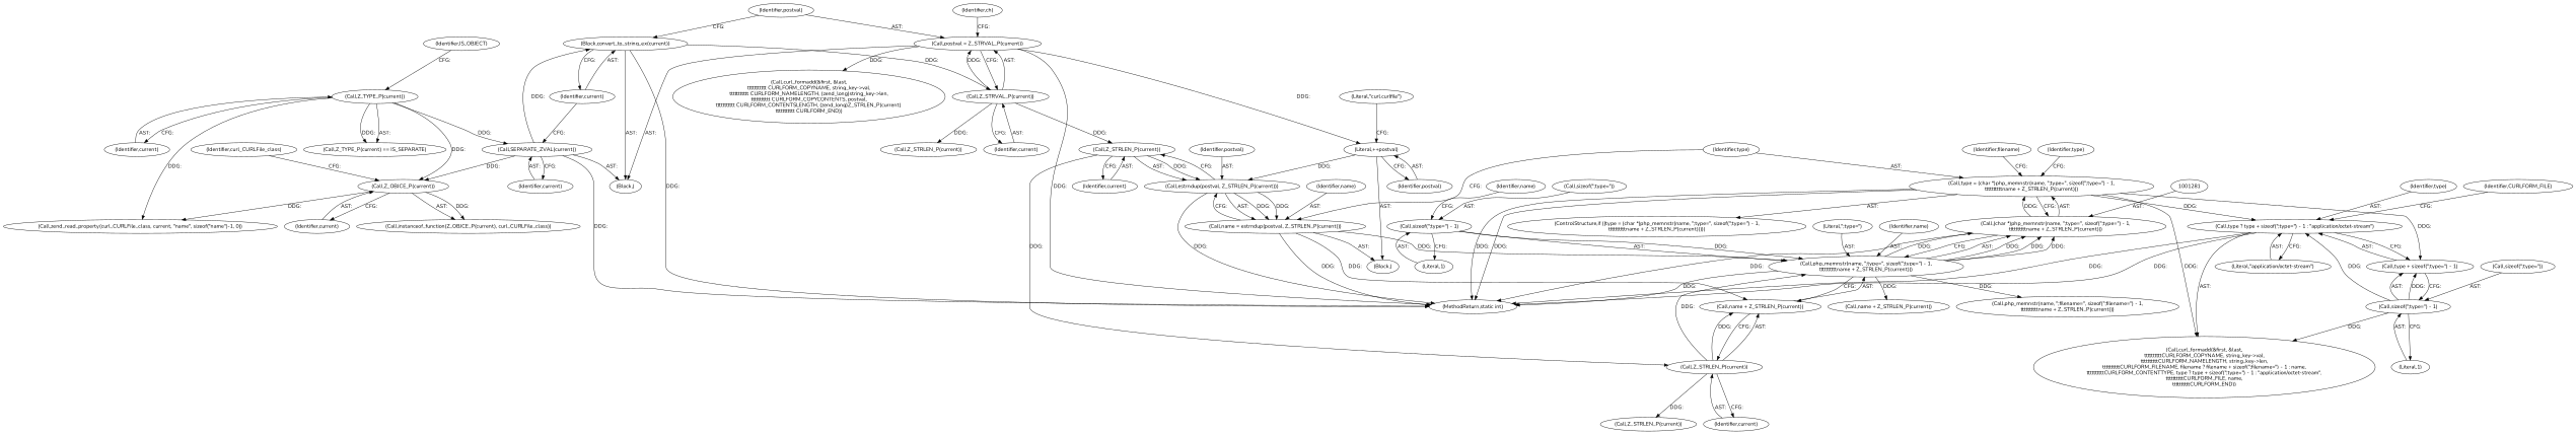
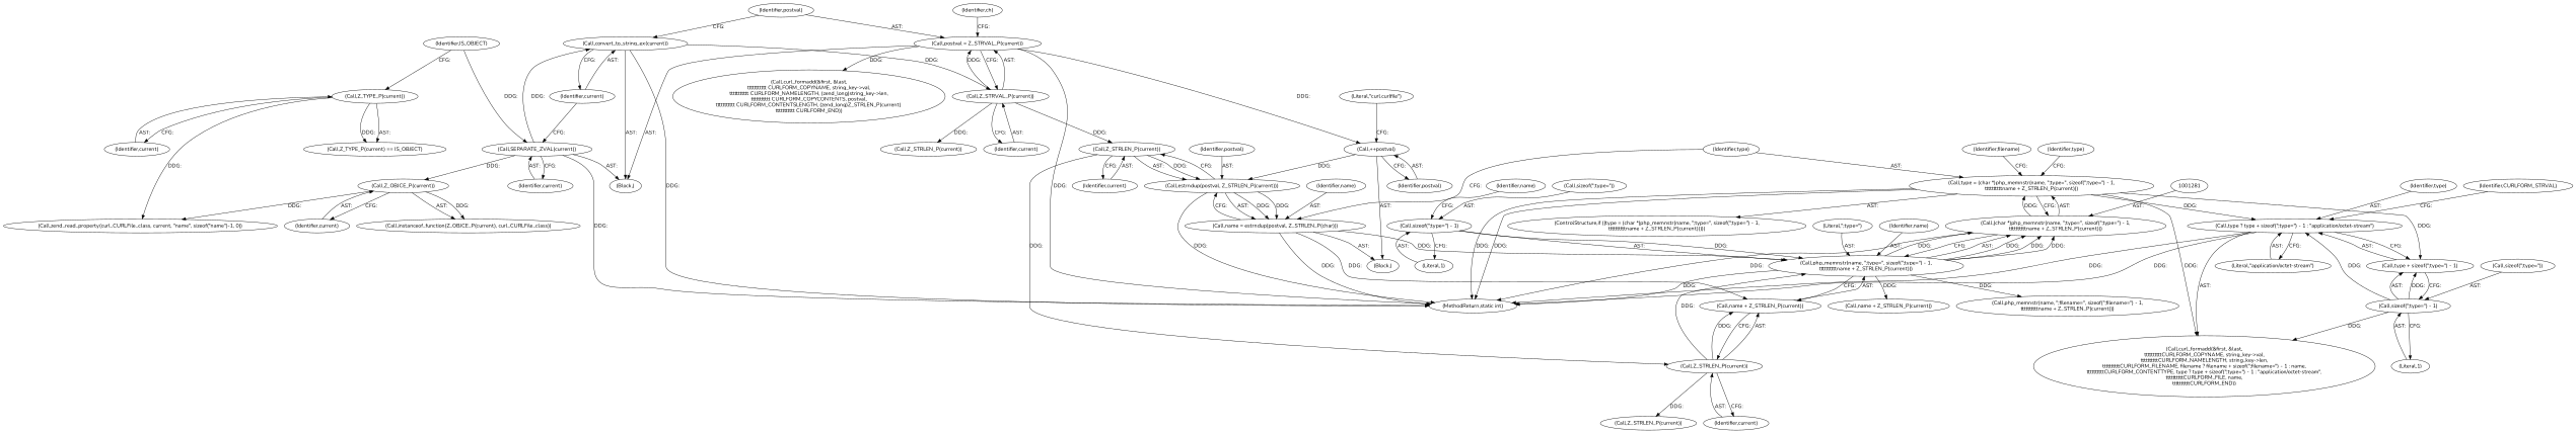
  digraph {
    fontname=Nunito
    node [fontname=Nunito]
    edge [fontname=Nunito]
    n1 [label="(Call,type ? type + sizeof(\";type=\") - 1 : \"application/octet-stream\")"]
    n2 [label="(Call,type + sizeof(\";type=\") - 1)"]
    n3 [label="(MethodReturn,static int)"]
    n4 [label="(Call,curl_formadd(&first, &last,\n\t\t\t\t\t\t\t\t\t\tCURLFORM_COPYNAME, string_key->val,\n\t\t\t\t\t\t\t\t\t\tCURLFORM_NAMELENGTH, string_key->len,\n\t\t\t\t\t\t\t\t\t\tCURLFORM_FILENAME, filename ? filename + sizeof(\";filename=\") - 1 : name,\n\t\t\t\t\t\t\t\t\t\tCURLFORM_CONTENTTYPE, type ? type + sizeof(\";type=\") - 1 : \"application/octet-stream\",\n\t\t\t\t\t\t\t\t\t\tCURLFORM_FILE, name,\n\t\t\t\t\t\t\t\t\t\tCURLFORM_END))"]
    n5 [label="(Literal,\"application/octet-stream\")"]
    n6 [label="(Call,sizeof(\";type=\") - 1)"]
    n7 [label="(Call,type = (char *)php_memnstr(name, \";type=\", sizeof(\";type=\") - 1,\n\t\t\t\t\t\t\t\t\t\tname + Z_STRLEN_P(current)))"]
    n8 [label="(Call,(char *)php_memnstr(name, \";type=\", sizeof(\";type=\") - 1,\n\t\t\t\t\t\t\t\t\t\tname + Z_STRLEN_P(current)))"]
    n9 [label="(ControlStructure,if ((type = (char *)php_memnstr(name, \";type=\", sizeof(\";type=\") - 1,\n\t\t\t\t\t\t\t\t\t\tname + Z_STRLEN_P(current)))))"]
    n10 [label="(Call,php_memnstr(name, \";type=\", sizeof(\";type=\") - 1,\n\t\t\t\t\t\t\t\t\t\tname + Z_STRLEN_P(current)))"]
    n11 [label="(Call,name + Z_STRLEN_P(current))"]
    n12 [label="(Call,name + Z_STRLEN_P(current))"]
    n13 [label="(Call,php_memnstr(name, \";filename=\", sizeof(\";filename=\") - 1,\n\t\t\t\t\t\t\t\t\t\tname + Z_STRLEN_P(current)))"]
    n14 [label="(Call,Z_STRLEN_P(current))"]
-   n15 [label="(Call,name = estrndup(postval, Z_STRLEN_P(current)))"]
+   n15 [label="(Call,name = estrndup(postval, Z_STRLEN_P(char)))"]
    n16 [label="(Call,estrndup(postval, Z_STRLEN_P(current)))"]
    n17 [label="(Block,)"]
    n18 [label="(Call,Z_STRLEN_P(current))"]
    n19 [label="(Identifier,current)"]
-   n20 [label="(Literal,++postval)"]
+   n20 [label="(Call,++postval)"]
    n21 [label="(Identifier,postval)"]
    n22 [label="(Call,postval = Z_STRVAL_P(current))"]
    n23 [label="(Call,Z_STRVAL_P(current))"]
    n24 [label="(Call,curl_formadd(&first, &last,\n\t\t\t\t\t\t\t\t\t\t\t CURLFORM_COPYNAME, string_key->val,\n\t\t\t\t\t\t\t\t\t\t\t CURLFORM_NAMELENGTH, (zend_long)string_key->len,\n\t\t\t\t\t\t\t\t\t\t\t CURLFORM_COPYCONTENTS, postval,\n\t\t\t\t\t\t\t\t\t\t\t CURLFORM_CONTENTSLENGTH, (zend_long)Z_STRLEN_P(current),\n\t\t\t\t\t\t\t\t\t\t\t CURLFORM_END))"]
    n25 [label="(Block,)"]
    n26 [label="(Call,Z_STRLEN_P(current))"]
    n27 [label="(Identifier,current)"]
-   n28 [label="(Block,convert_to_string_ex(current))"]
+   n28 [label="(Call,convert_to_string_ex(current))"]
    n29 [label="(Identifier,current)"]
    n30 [label="(Call,SEPARATE_ZVAL(current))"]
    n31 [label="(Identifier,current)"]
    n32 [label="(Call,Z_OBJCE_P(current))"]
    n33 [label="(Call,Z_TYPE_P(current))"]
-   n34 [label="(Call,Z_TYPE_P(current) == IS_SEPARATE)"]
+   n34 [label="(Call,Z_TYPE_P(current) == IS_OBJECT)"]
    n35 [label="(Call,zend_read_property(curl_CURLFile_class, current, \"name\", sizeof(\"name\")-1, 0))"]
    n36 [label="(Identifier,current)"]
    n37 [label="(Identifier,current)"]
    n38 [label="(Call,instanceof_function(Z_OBJCE_P(current), curl_CURLFile_class))"]
    n39 [label="(Call,Z_STRLEN_P(current))"]
    n40 [label="(Identifier,current)"]
    n41 [label="(Call,sizeof(\";type=\") - 1)"]
    n42 [label="(Literal,1)"]
    n43 [label="(Literal,1)"]
    n44 [label="(Literal,\"curl.curlfile\")"]
    n45 [label="(Call,sizeof(\";type=\"))"]
    n46 [label="(Identifier,filename)"]
    n47 [label="(Identifier,type)"]
    n48 [label="(Identifier,postval)"]
    n49 [label="(Identifier,IS_OBJECT)"]
    n50 [label="(Identifier,postval)"]
    n51 [label="(Literal,\";type=\")"]
    n52 [label="(Identifier,ch)"]
    n53 [label="(Call,sizeof(\";type=\"))"]
    n54 [label="(Identifier,name)"]
-   n55 [label="(Identifier,CURLFORM_FILE)"]
+   n55 [label="(Identifier,CURLFORM_STRVAL)"]
    n56 [label="(Identifier,name)"]
-   n57 [label="(Identifier,curl_CURLFile_class)"]
    n58 [label="(Identifier,type)"]
    n59 [label="(Identifier,type)"]
    n60 [label="(Identifier,name)"]
    1001281
    n1 -> n2 [label="CFG: "]
    n1 -> n3 [label="DDG: "]
    n1 -> n3 [label="DDG: "]
    n1 -> n4 [label="AST: "]
    n1 -> n5 [label="CFG: "]
    n2 -> n1 [label="AST: "]
    n2 -> n6 [label="CFG: "]
    n5 -> n1 [label="AST: "]
    n6 -> n1 [label="DDG: "]
    n6 -> n2 [label="AST: "]
    n6 -> n2 [label="DDG: "]
    n6 -> n4 [label="DDG: "]
    n6 -> n43 [label="CFG: "]
    n7 -> n1 [label="DDG: "]
    n7 -> n2 [label="DDG: "]
    n7 -> n3 [label="DDG: "]
    n7 -> n3 [label="DDG: "]
    n7 -> n4 [label="DDG: "]
    n7 -> n8 [label="CFG: "]
    n7 -> n9 [label="AST: "]
    n8 -> n3 [label="DDG: "]
    n8 -> n7 [label="AST: "]
    n8 -> n7 [label="DDG: "]
    n8 -> n10 [label="CFG: "]
    n10 -> n3 [label="DDG: "]
    n10 -> n8 [label="AST: "]
    n10 -> n8 [label="DDG: "]
    n10 -> n8 [label="DDG: "]
    n10 -> n8 [label="DDG: "]
    n10 -> n8 [label="DDG: "]
    n10 -> n11 [label="CFG: "]
    n10 -> n12 [label="DDG: "]
    n10 -> n13 [label="DDG: "]
    n11 -> n10 [label="AST: "]
    n11 -> n14 [label="CFG: "]
    n14 -> n10 [label="DDG: "]
    n14 -> n11 [label="AST: "]
    n14 -> n11 [label="DDG: "]
    n14 -> n39 [label="DDG: "]
    n14 -> n40 [label="CFG: "]
    n15 -> n3 [label="DDG: "]
    n15 -> n10 [label="DDG: "]
    n15 -> n11 [label="DDG: "]
    n15 -> n16 [label="CFG: "]
    n15 -> n17 [label="AST: "]
    n16 -> n3 [label="DDG: "]
    n16 -> n15 [label="AST: "]
    n16 -> n15 [label="DDG: "]
    n16 -> n15 [label="DDG: "]
    n16 -> n18 [label="CFG: "]
    n18 -> n14 [label="DDG: "]
    n18 -> n16 [label="AST: "]
    n18 -> n16 [label="DDG: "]
    n18 -> n19 [label="CFG: "]
    n19 -> n18 [label="AST: "]
    n20 -> n16 [label="DDG: "]
    n20 -> n17 [label="AST: "]
    n20 -> n21 [label="CFG: "]
    n21 -> n20 [label="AST: "]
    n22 -> n3 [label="DDG: "]
    n22 -> n20 [label="DDG: "]
    n22 -> n23 [label="CFG: "]
    n22 -> n24 [label="DDG: "]
    n22 -> n25 [label="AST: "]
    n23 -> n18 [label="DDG: "]
    n23 -> n22 [label="AST: "]
    n23 -> n22 [label="DDG: "]
    n23 -> n26 [label="DDG: "]
    n23 -> n27 [label="CFG: "]
    n27 -> n23 [label="AST: "]
    n28 -> n3 [label="DDG: "]
    n28 -> n23 [label="DDG: "]
    n28 -> n25 [label="AST: "]
    n28 -> n29 [label="CFG: "]
    n29 -> n28 [label="AST: "]
    n29 -> n30 [label="CFG: "]
    n30 -> n3 [label="DDG: "]
    n30 -> n25 [label="AST: "]
    n30 -> n28 [label="DDG: "]
    n30 -> n31 [label="CFG: "]
    n30 -> n32 [label="DDG: "]
    n31 -> n30 [label="AST: "]
    n32 -> n35 [label="DDG: "]
    n32 -> n37 [label="CFG: "]
    n32 -> n38 [label="AST: "]
    n32 -> n38 [label="DDG: "]
-   n33 -> n30 [label="DDG: "]
-   n33 -> n32 [label="DDG: "]
+   n49 -> n30 [label="DDG: "]
    n33 -> n34 [label="AST: "]
    n33 -> n34 [label="DDG: "]
    n33 -> n35 [label="DDG: "]
    n33 -> n36 [label="CFG: "]
    n36 -> n33 [label="AST: "]
    n37 -> n32 [label="AST: "]
    n40 -> n14 [label="AST: "]
    n41 -> n10 [label="AST: "]
    n41 -> n10 [label="DDG: "]
    n41 -> n42 [label="CFG: "]
    n42 -> n41 [label="AST: "]
    n43 -> n6 [label="AST: "]
    n44 -> n20 [label="CFG: "]
    n45 -> n6 [label="AST: "]
    n46 -> n7 [label="CFG: "]
    n47 -> n1 [label="AST: "]
    n48 -> n22 [label="AST: "]
    n48 -> n28 [label="CFG: "]
    n49 -> n33 [label="CFG: "]
    n50 -> n16 [label="AST: "]
    n51 -> n10 [label="AST: "]
    n52 -> n22 [label="CFG: "]
    n53 -> n41 [label="AST: "]
    n54 -> n41 [label="CFG: "]
    n55 -> n1 [label="CFG: "]
    n56 -> n10 [label="AST: "]
-   n57 -> n32 [label="CFG: "]
    n58 -> n7 [label="CFG: "]
    n59 -> n7 [label="AST: "]
    n59 -> n15 [label="CFG: "]
    n60 -> n15 [label="AST: "]
    1001281 -> n8 [label="AST: "]
  }
